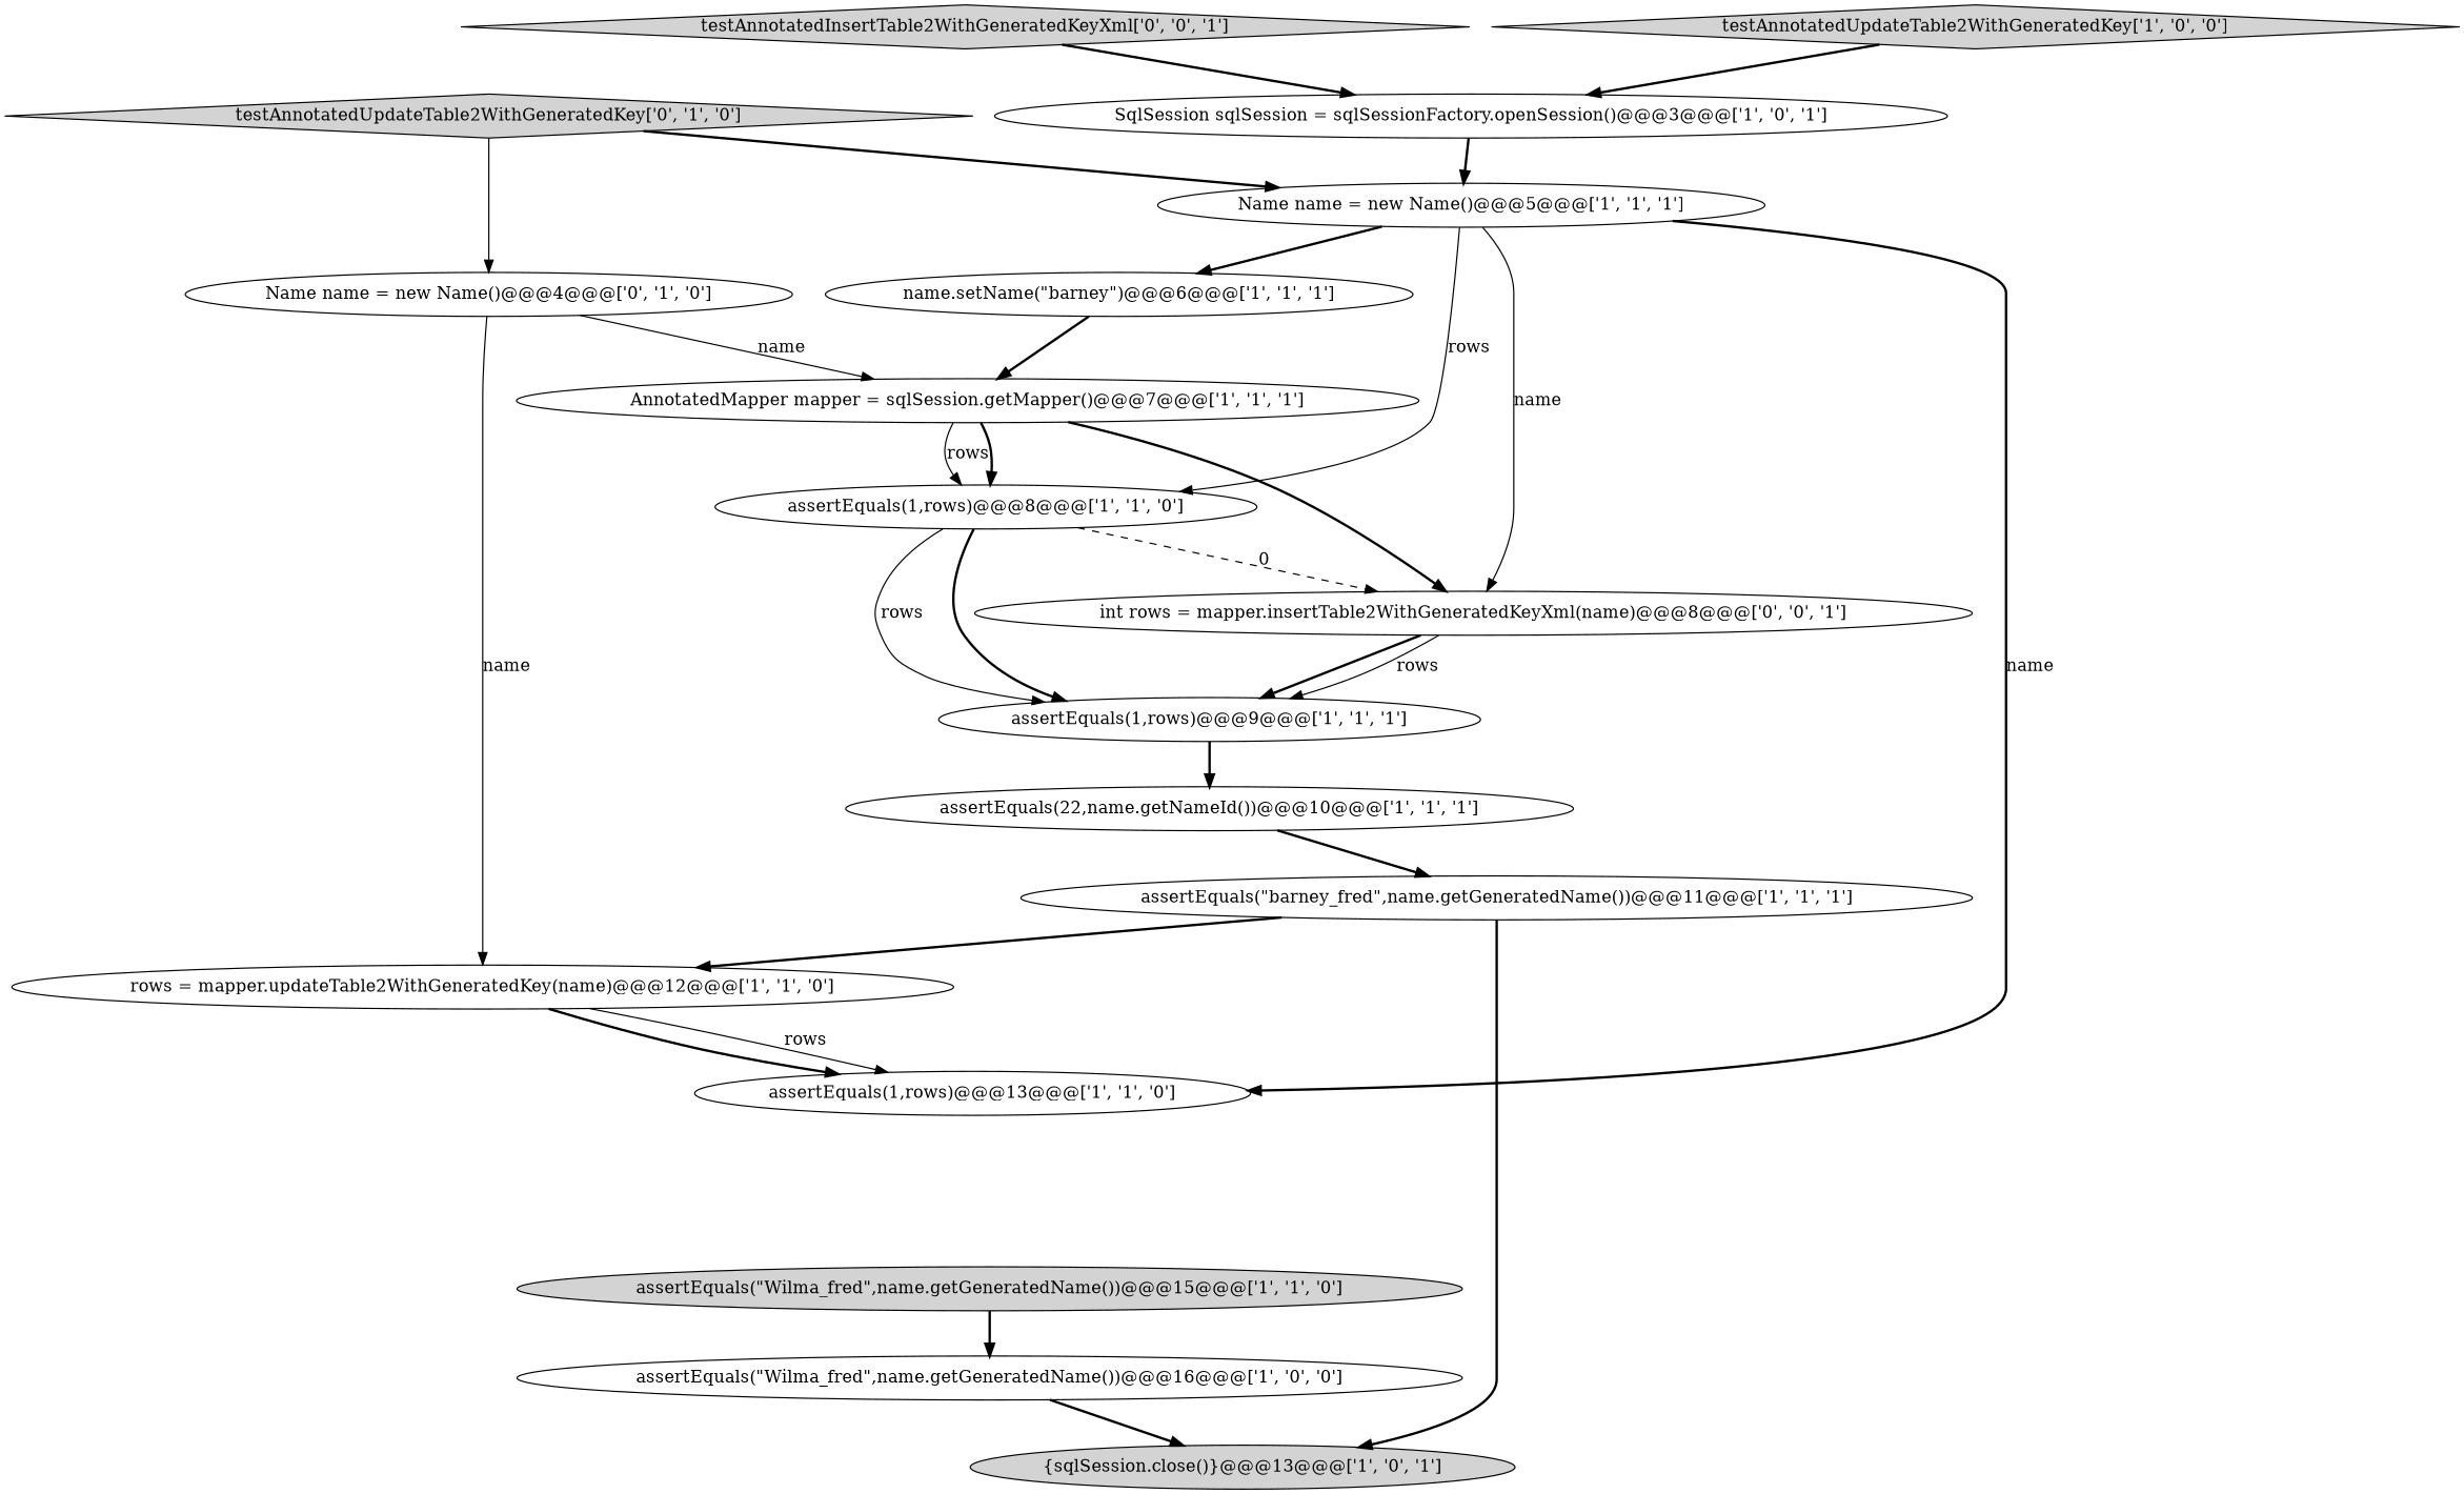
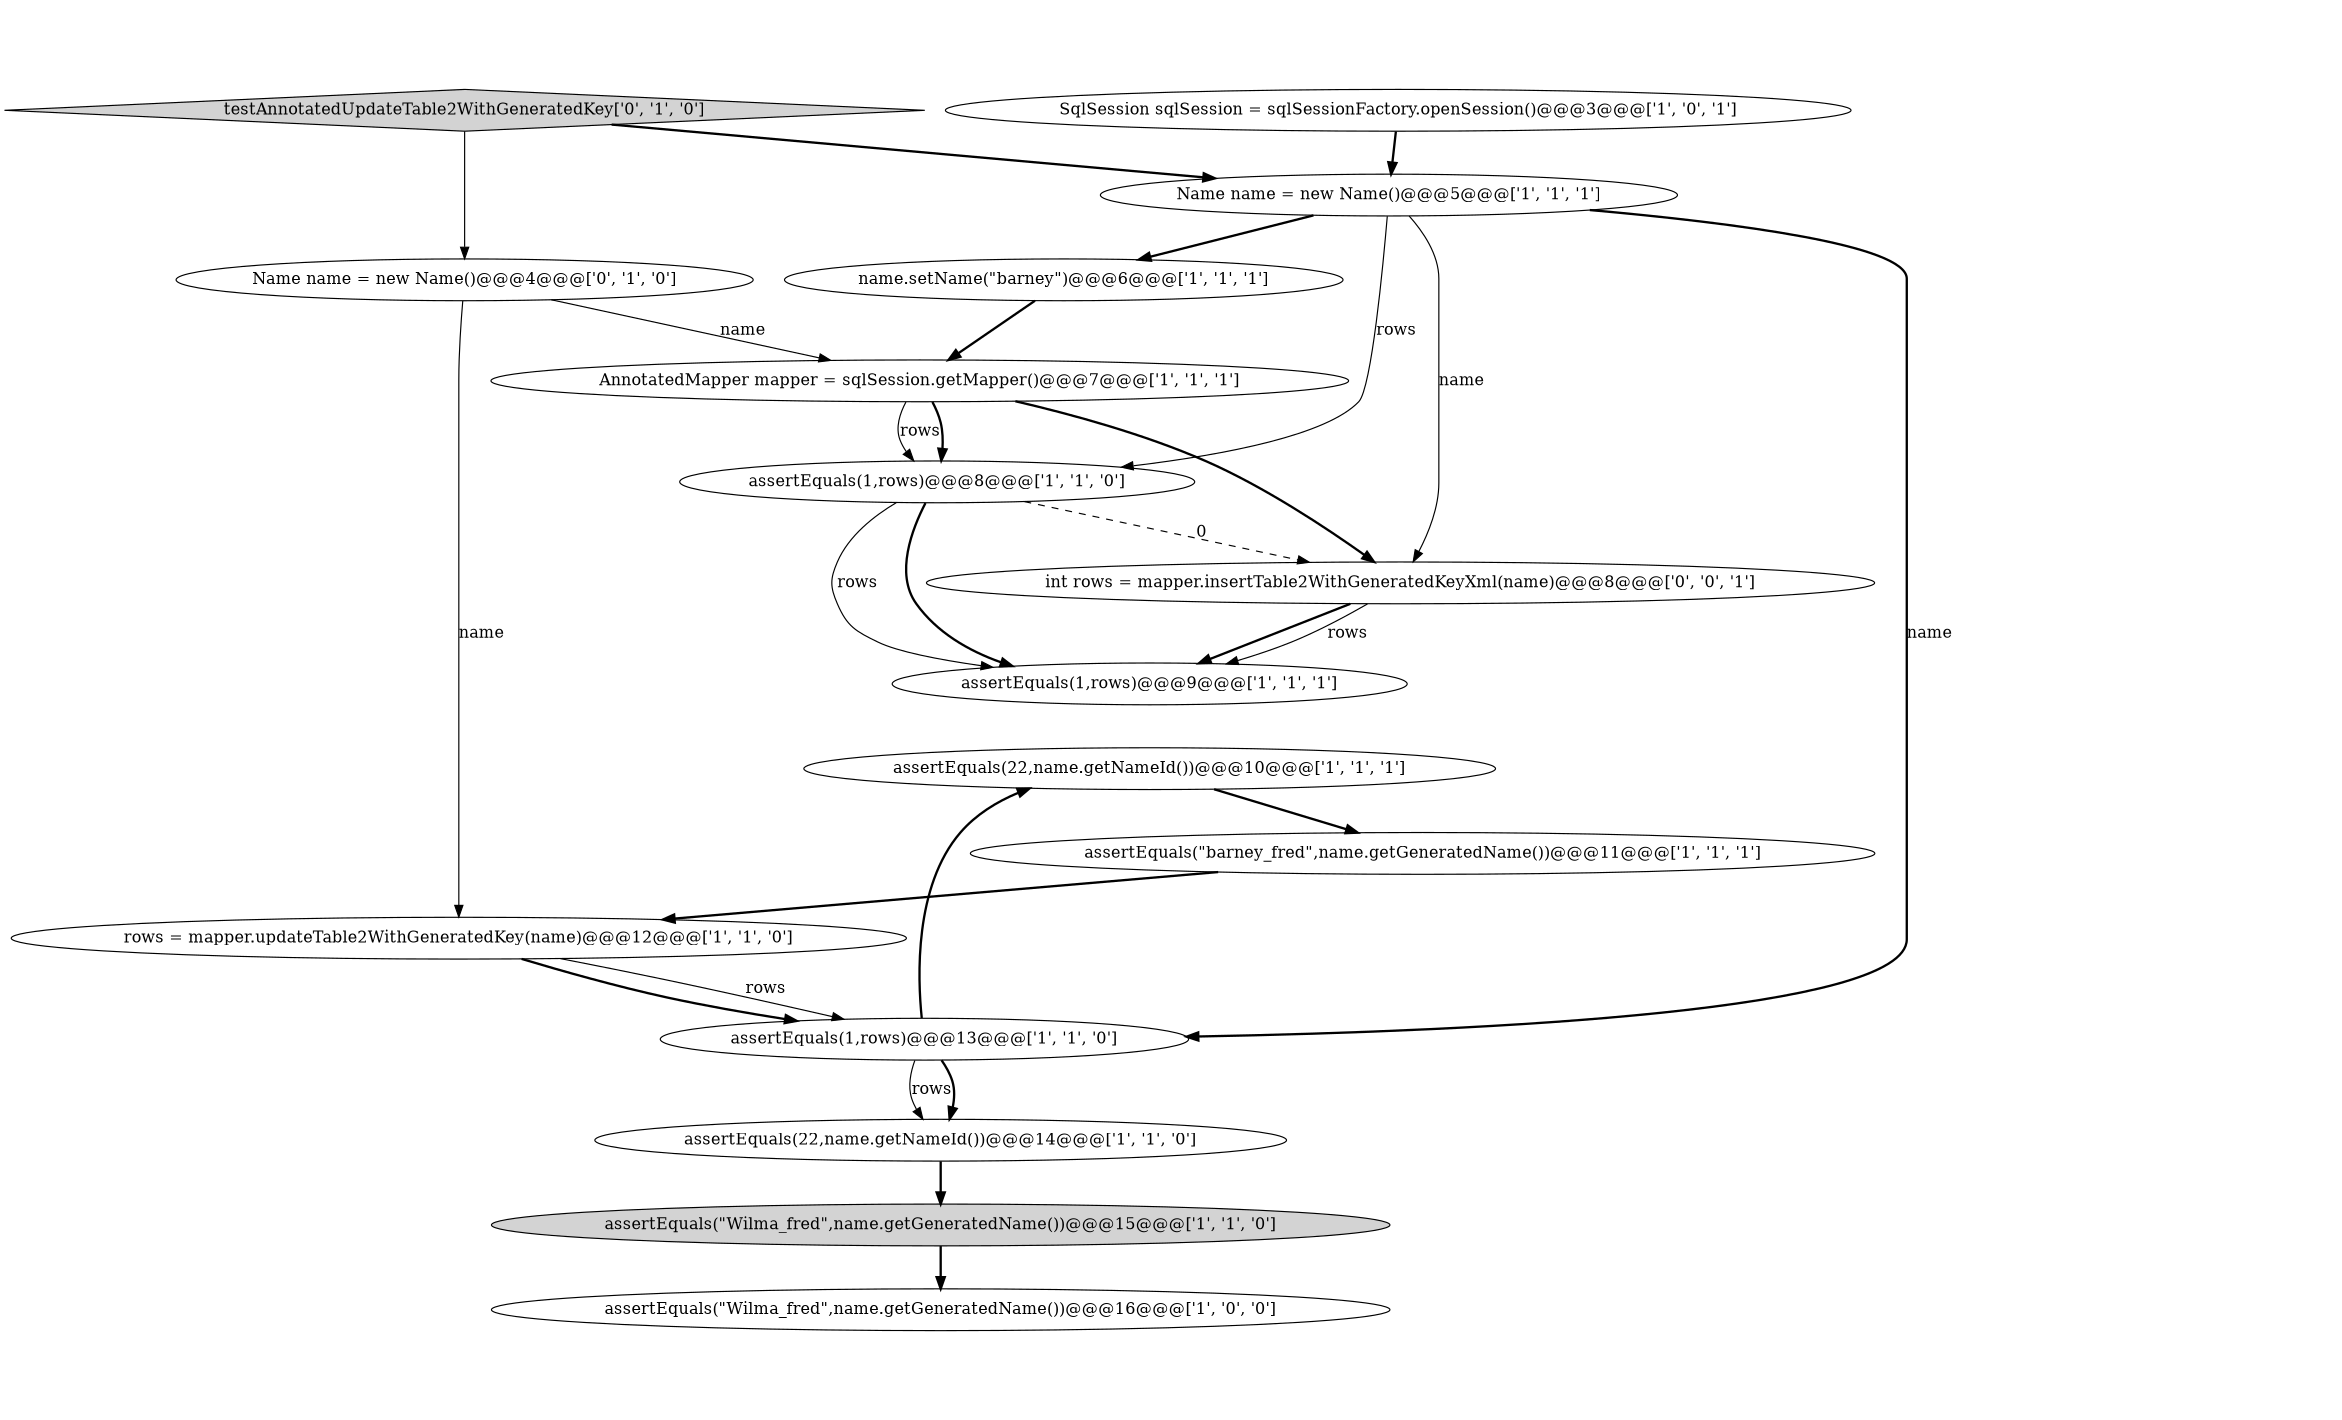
  digraph {
    fontname="DejaVu Serif"
    node [fillcolor=white fontname="DejaVu Serif" shape=ellipse style=filled]
    edge [fontname="DejaVu Serif" style=bold]
    n1 [label="AnnotatedMapper mapper = sqlSession.getMapper()@@@7@@@['1', '1', '1']"]
    n2 [label="assertEquals(1,rows)@@@8@@@['1', '1', '0']"]
    n3 [label="int rows = mapper.insertTable2WithGeneratedKeyXml(name)@@@8@@@['0', '0', '1']"]
    n4 [label="assertEquals(1,rows)@@@9@@@['1', '1', '1']"]
    n5 [label="assertEquals(\"Wilma_fred\",name.getGeneratedName())@@@16@@@['1', '0', '0']"]
-   n6 [fillcolor=lightgray label="{sqlSession.close()}@@@13@@@['1', '0', '1']"]
-   n7 [fillcolor=lightgray label="testAnnotatedInsertTable2WithGeneratedKeyXml['0', '0', '1']" shape=diamond]
    n8 [label="SqlSession sqlSession = sqlSessionFactory.openSession()@@@3@@@['1', '0', '1']"]
    n9 [label="Name name = new Name()@@@5@@@['1', '1', '1']"]
    n10 [fillcolor=lightgray label="assertEquals(\"Wilma_fred\",name.getGeneratedName())@@@15@@@['1', '1', '0']"]
    n11 [label="assertEquals(1,rows)@@@13@@@['1', '1', '0']"]
    n12 [label="name.setName(\"barney\")@@@6@@@['1', '1', '1']"]
-   n14 [fillcolor=lightgray label="testAnnotatedUpdateTable2WithGeneratedKey['1', '0', '0']" shape=diamond]
+   n13 [label="assertEquals(22,name.getNameId())@@@14@@@['1', '1', '0']"]
    n15 [label="assertEquals(22,name.getNameId())@@@10@@@['1', '1', '1']"]
    n16 [label="assertEquals(\"barney_fred\",name.getGeneratedName())@@@11@@@['1', '1', '1']"]
    n17 [label="rows = mapper.updateTable2WithGeneratedKey(name)@@@12@@@['1', '1', '0']"]
    n18 [fillcolor=lightgray label="testAnnotatedUpdateTable2WithGeneratedKey['0', '1', '0']" shape=diamond]
    n19 [label="Name name = new Name()@@@4@@@['0', '1', '0']"]
    n1 -> n2 [label=rows style=solid]
    n1 -> n2
    n1 -> n3
    n2 -> n3 [label=0 style=dashed]
    n2 -> n4 [label=rows style=solid]
    n2 -> n4
    n3 -> n4
    n3 -> n4 [label=rows style=solid]
-   n4 -> n15
-   n5 -> n6
-   n7 -> n8
+   n11 -> n15
    n8 -> n9
    n9 -> n2 [label=rows style=solid]
    n9 -> n3 [label=name style=solid]
    n9 -> n11 [label=name]
    n9 -> n12
    n10 -> n5
+   n11 -> n13 [label=rows style=solid]
+   n11 -> n13
    n12 -> n1
-   n14 -> n8
+   n13 -> n10
    n15 -> n16
-   n16 -> n6
    n16 -> n17
    n17 -> n11 [label=rows style=solid]
    n17 -> n11
    n18 -> n9
    n18 -> n19 [style=solid]
    n19 -> n1 [label=name style=solid]
    n19 -> n17 [label=name style=solid]
  }
